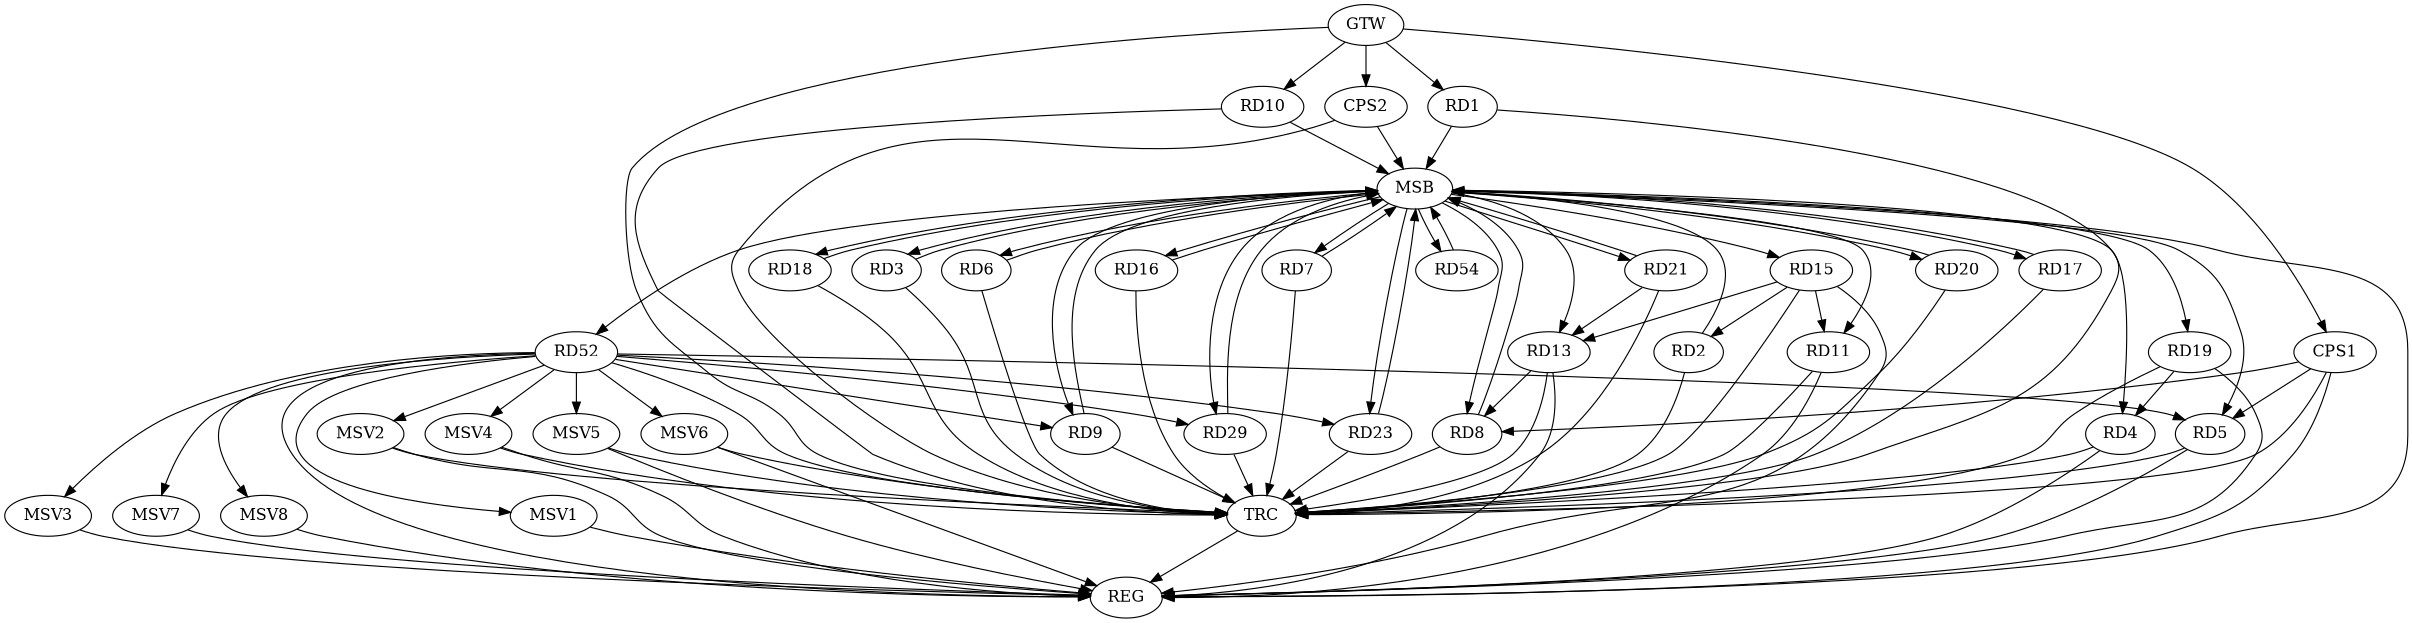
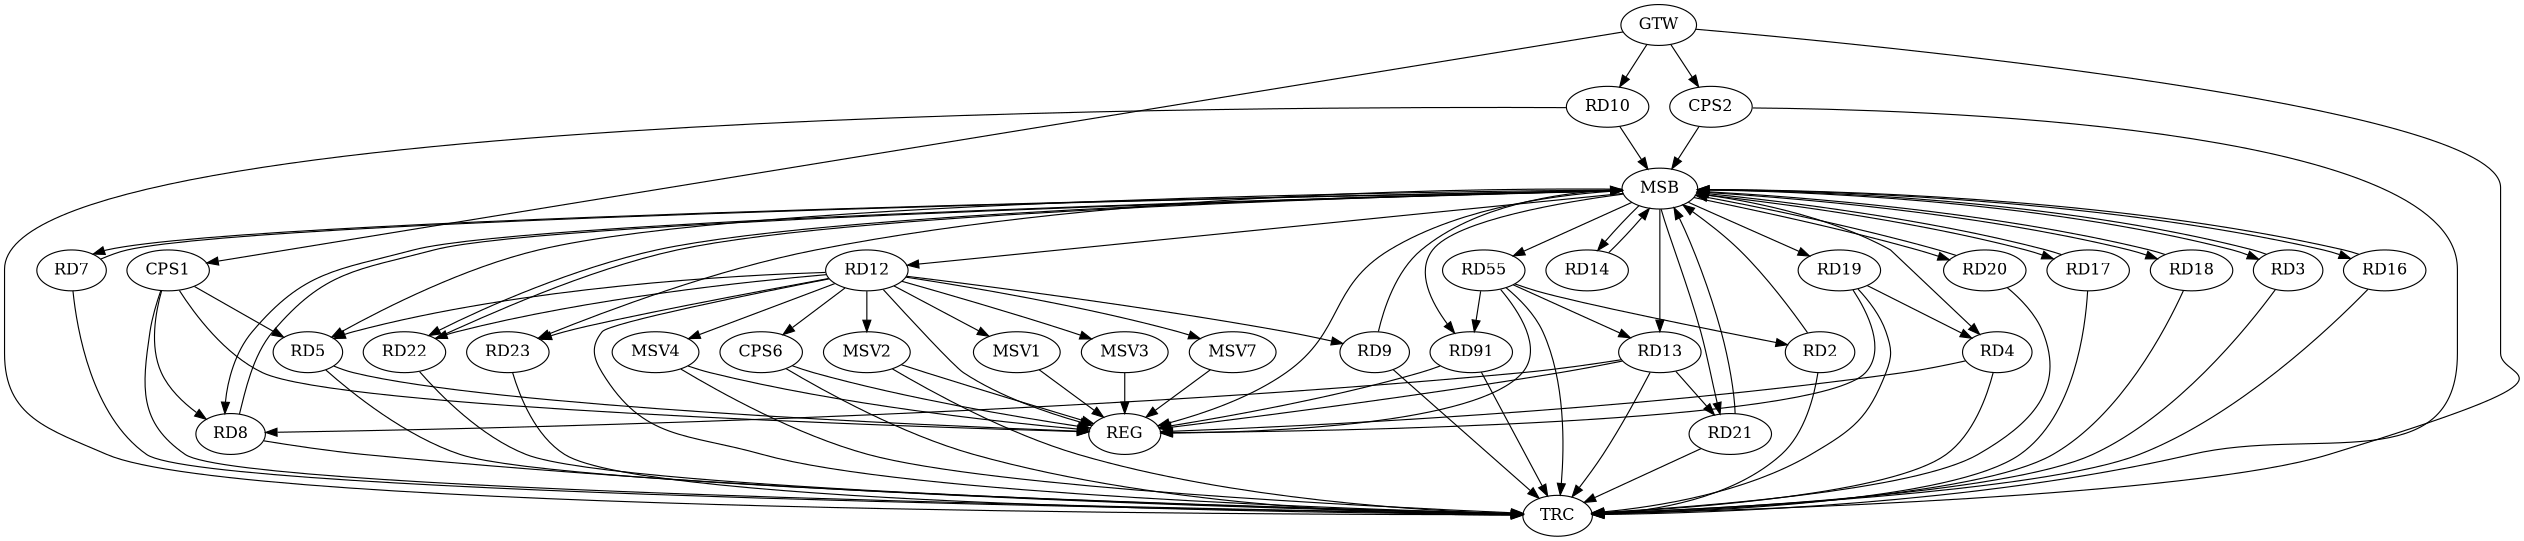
  strict digraph {
-   n1 [label=RD1]
    n2 [label=MSB]
    n3 [label=TRC]
    n4 [label=RD3]
    n5 [label=RD4]
    n6 [label=RD16]
    n7 [label=REG]
    n8 [label=RD5]
-   n9 [label=RD6]
    n10 [label=RD7]
    n11 [label=RD8]
    n12 [label=RD9]
-   n13 [label=RD11]
-   n14 [label=RD52]
-   n15 [label=RD29]
+   n13 [label=RD91]
+   n14 [label=RD12]
+   n15 [label=RD22]
    n16 [label=RD23]
    n17 [label=RD13]
    n18 [label=RD21]
-   n19 [label=RD54]
-   n20 [label=RD15]
+   n19 [label=RD14]
+   n20 [label=RD55]
    n21 [label=RD20]
    n22 [label=RD17]
    n23 [label=RD18]
    n24 [label=RD19]
    n25 [label=RD2]
    n26 [label=RD10]
    n27 [label=MSV1]
    n28 [label=MSV2]
    n29 [label=MSV3]
    n30 [label=MSV4]
-   n31 [label=MSV5]
-   n32 [label=MSV6]
+   n32 [label=CPS6]
    n33 [label=MSV7]
-   n34 [label=MSV8]
    n35 [label=CPS1]
    n36 [label=CPS2]
    n37 [label=GTW]
-   n1 -> n2
-   n1 -> n3
    n2 -> n4
    n2 -> n5
    n2 -> n6
    n2 -> n7
    n2 -> n8
-   n2 -> n9
    n2 -> n10
    n2 -> n11
-   n2 -> n12
    n2 -> n13
    n2 -> n14
    n2 -> n15
    n2 -> n16
    n2 -> n17
    n2 -> n18
    n2 -> n19
    n2 -> n20
    n2 -> n21
    n2 -> n22
    n2 -> n23
    n2 -> n24
-   n3 -> n7
    n4 -> n2
    n4 -> n3
    n5 -> n3
    n5 -> n7
    n6 -> n2
    n6 -> n3
    n8 -> n3
    n8 -> n7
-   n9 -> n2
-   n9 -> n3
    n10 -> n2
    n10 -> n3
    n11 -> n2
    n11 -> n3
    n12 -> n2
    n12 -> n3
    n13 -> n3
    n13 -> n7
    n14 -> n3
    n14 -> n7
    n14 -> n8
    n14 -> n12
    n14 -> n15
    n14 -> n16
    n14 -> n27
    n14 -> n28
    n14 -> n29
    n14 -> n30
-   n14 -> n31
    n14 -> n32
    n14 -> n33
-   n14 -> n34
    n15 -> n2
    n15 -> n3
-   n16 -> n2
    n16 -> n3
    n17 -> n3
    n17 -> n7
    n17 -> n11
-   n18 -> n17
+   n17 -> n18
    n18 -> n2
    n18 -> n3
    n19 -> n2
    n20 -> n3
    n20 -> n7
    n20 -> n13
    n20 -> n17
    n20 -> n25
    n21 -> n2
    n21 -> n3
    n22 -> n2
    n22 -> n3
    n23 -> n2
    n23 -> n3
    n24 -> n3
    n24 -> n5
    n24 -> n7
    n25 -> n2
    n25 -> n3
    n26 -> n2
    n26 -> n3
    n27 -> n7
    n28 -> n3
    n28 -> n7
    n29 -> n7
    n30 -> n3
    n30 -> n7
-   n31 -> n3
-   n31 -> n7
    n32 -> n3
    n32 -> n7
    n33 -> n7
-   n34 -> n7
    n35 -> n3
    n35 -> n7
    n35 -> n8
    n35 -> n11
    n36 -> n2
    n36 -> n3
-   n37 -> n1
    n37 -> n3
    n37 -> n26
    n37 -> n35
    n37 -> n36
  }
